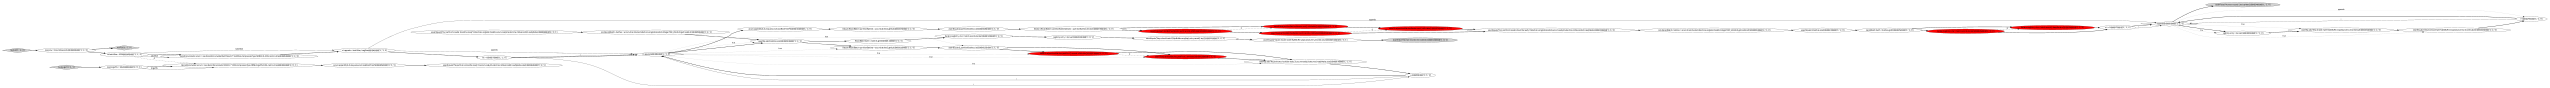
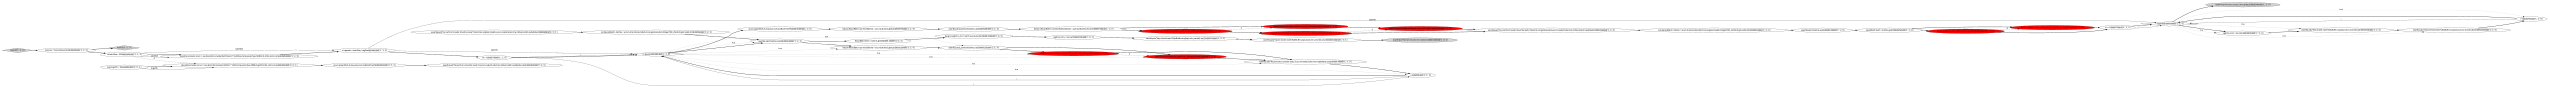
  digraph {
    fontname="IBM Plex Sans"
    rankdir=LR
    node [fillcolor=white fontname="IBM Plex Sans" shape=ellipse style=filled]
    edge [fontname="IBM Plex Sans" style=bold]
    n1 [label="RecordBatch batch = batches.get(0)@@@25@@@['1', '1', '0']"]
    n2 [fillcolor=red label="Iterator<LogEntry> iter = batch.records.iterator()@@@26@@@['1', '0', '0']"]
    n3 [fillcolor=red label="Iterator<LogEntry> iter = batch.records().deepIterator()@@@26@@@['0', '1', '0']"]
    n4 [label="int i = 0@@@27@@@['1', '1', '0']"]
    n5 [fillcolor=red label="assertTrue(partitionBatches.peekFirst().records.isWritable())@@@13@@@['1', '0', '0']"]
    n6 [label="assertEquals(\"No partitions should be ready.\",0,accum.ready(cluster,now).readyNodes.size())@@@14@@@['1', '1', '0']"]
    n7 [fillcolor=red label="assertTrue(partitionBatches.peekFirst().isWritable())@@@13@@@['0', '1', '0']"]
    n8 [label="i++@@@9@@@['1', '1', '0']"]
    n9 [label="assertEquals(1,partitionBatches.size())@@@12@@@['1', '1', '0']"]
    n10 [label="List<RecordBatch> batches = accum.drain(cluster,Collections.singleton(node1),Integer.MAX_VALUE,0).get(node1.id())@@@9@@@['0', '0', '1']"]
    n11 [label="assertEquals(1,batches.size())@@@10@@@['1', '1', '1']"]
    n12 [label="RecordBatch batch = batches.get(0)@@@11@@@['0', '0', '1']"]
    n13 [label="Deque<RecordBatch> partitionBatches = accum.batches().get(tp1)@@@11@@@['1', '1', '0']"]
    n14 [label="i < appends@@@28@@@['1', '1', '0']" shape=diamond]
    n15 [fillcolor=lightgray label="assertFalse(\"No more records\",iter.hasNext())@@@34@@@['1', '1', '0']"]
    n16 [label="i++@@@29@@@['1', '1', '0']"]
    n17 [label="assertEquals(\"Values should match\",ByteBuffer.wrap(value),entry.record().value())@@@32@@@['1', '1', '0']"]
    n18 [label="assertEquals(\"Keys should match\",ByteBuffer.wrap(key),entry.record().key())@@@31@@@['1', '1', '0']"]
    n19 [label="LogEntry entry = iter.next()@@@30@@@['1', '1', '0']"]
    n20 [label="Iterator<LogEntry> iter = batch.records.iterator()@@@12@@@['0', '0', '1']"]
    n21 [label="LogEntry entry = iter.next()@@@13@@@['0', '0', '1']"]
    n22 [fillcolor=red label="assertTrue(partitionBatchesIterator.next().records.isWritable())@@@21@@@['1', '0', '0']"]
    n23 [label="assertEquals(\"Our partition's leader should be ready\",Collections.singleton(node1),accum.ready(cluster,time.milliseconds()).readyNodes)@@@22@@@['1', '1', '0']"]
    n24 [fillcolor=red label="assertTrue(partitionBatchesIterator.next().isWritable())@@@21@@@['0', '1', '0']"]
    n25 [label="List<RecordBatch> batches = accum.drain(cluster,Collections.singleton(node1),Integer.MAX_VALUE,0).get(node1.id())@@@23@@@['1', '1', '0']"]
    n26 [label="int batchSize = 1024@@@4@@@['1', '1', '0']"]
    n27 [label="RecordAccumulator accum = new RecordAccumulator(batchSize,10 * batchSize,CompressionType.NONE,10L,100L,metrics,time)@@@5@@@['1', '1', '0']"]
    n28 [label="RecordAccumulator accum = new RecordAccumulator(1024,10 * 1024,CompressionType.NONE,lingerMs,100L,metrics,time)@@@4@@@['0', '0', '1']"]
    n29 [label="int appends = batchSize / msgSize@@@6@@@['1', '1', '0']"]
    n30 [label="accum.append(tp1,0L,key,value,null,maxBlockTimeMs)@@@5@@@['0', '0', '1']"]
    n31 [label="i < appends@@@8@@@['1', '1', '0']" shape=diamond]
    n32 [label="int i = 0@@@7@@@['1', '1', '0']"]
    n33 [label="assertEquals(\"No partitions should be ready\",0,accum.ready(cluster,time.milliseconds()).readyNodes.size())@@@6@@@['0', '0', '1']"]
-   n34 [fillcolor=lightgray label="testLinger['0', '0', '1']" shape=diamond]
    n35 [label="long lingerMs = 10L@@@3@@@['0', '0', '1']"]
    n36 [label="assertEquals(\"Our partition's leader should be ready\",Collections.singleton(node1),accum.ready(cluster,time.milliseconds()).readyNodes)@@@8@@@['0', '0', '1']"]
    n37 [label="assertEquals(\"Values should match\",ByteBuffer.wrap(value),entry.record().value())@@@15@@@['0', '0', '1']"]
    n38 [fillcolor=lightgray label="assertFalse(\"No more records\",iter.hasNext())@@@16@@@['0', '0', '1']"]
    n39 [label="assertEquals(\"Keys should match\",ByteBuffer.wrap(key),entry.record().key())@@@14@@@['0', '0', '1']"]
    n40 [label="accum.append(tp1,0L,key,value,null,maxBlockTimeMs)@@@16@@@['1', '1', '0']"]
    n41 [label="Deque<RecordBatch> partitionBatches = accum.batches().get(tp1)@@@17@@@['1', '1', '0']"]
    n42 [label="assertEquals(2,partitionBatches.size())@@@18@@@['1', '1', '0']"]
    n43 [label="assertEquals(1,batches.size())@@@24@@@['1', '1', '0']"]
    n44 [label="long now = time.milliseconds()@@@3@@@['1', '1', '0']"]
    n45 [fillcolor=lightgray label="testFull['0', '1', '0']" shape=diamond]
    n46 [label="Iterator<RecordBatch> partitionBatchesIterator = partitionBatches.iterator()@@@19@@@['1', '1', '0']"]
    n47 [fillcolor=red label="assertFalse(partitionBatchesIterator.next().records.isWritable())@@@20@@@['1', '0', '0']"]
    n48 [fillcolor=red label="assertFalse(partitionBatchesIterator.next().isWritable())@@@20@@@['0', '1', '0']"]
    n49 [fillcolor=lightgray label="testFull['1', '0', '0']" shape=diamond]
    n1 -> n2
    n1 -> n3
    n2 -> n3 [label=0 style=dashed]
    n2 -> n4
    n3 -> n4
    n4 -> n14
    n4 -> n14 [label=i style=solid]
    n5 -> n6
    n5 -> n7 [label=0 style=dashed]
    n6 -> n8
    n7 -> n6
    n8 -> n31
    n8 -> n31 [label=i style=solid]
    n9 -> n5
    n9 -> n7
    n10 -> n11
    n11 -> n12
    n11 -> n13
    n12 -> n20
    n13 -> n9
    n14 -> n15
-   n14 -> n16 [label=appends style=dotted]
+   n14 -> n16 [label=true style=dotted]
    n14 -> n17 [label=true style=dotted]
    n14 -> n18 [label=true style=dotted]
    n14 -> n19
    n14 -> n19 [label=true style=dotted]
    n16 -> n14
    n16 -> n14 [label=i style=solid]
    n17 -> n16
    n18 -> n17
    n19 -> n18
    n20 -> n21
    n21 -> n39
    n22 -> n23
    n22 -> n24 [label=0 style=dashed]
    n23 -> n25
    n24 -> n23
    n25 -> n43
    n26 -> n27
    n26 -> n27 [label=batchSize style=solid]
    n26 -> n28 [label=0 style=dashed]
    n26 -> n29 [label=batchSize style=solid]
    n27 -> n29
    n28 -> n30
    n29 -> n14 [label=appends style=solid]
    n29 -> n31 [label=appends style=solid]
    n29 -> n32
    n30 -> n33
    n31 -> n5 [label=true style=dotted]
    n31 -> n6 [label=true style=dotted]
    n31 -> n7 [label=true style=dotted]
+   n31 -> n8 [label=true style=dotted]
    n31 -> n9 [label=true style=dotted]
    n31 -> n11 [label=true style=dotted]
    n31 -> n11
    n31 -> n13 [label=true style=dotted]
    n31 -> n40
    n32 -> n8 [label=i style=solid]
    n32 -> n31
    n32 -> n31 [label=i style=solid]
-   n34 -> n35
    n35 -> n28
    n35 -> n28 [label=lingerMs style=solid]
    n36 -> n10
    n37 -> n38
    n39 -> n37
    n40 -> n41
    n41 -> n42
    n42 -> n46
    n43 -> n1
    n44 -> n26
    n44 -> n45
    n46 -> n47
    n46 -> n48
    n47 -> n22
    n47 -> n48 [label=0 style=dashed]
    n48 -> n24
    n49 -> n44
  }
